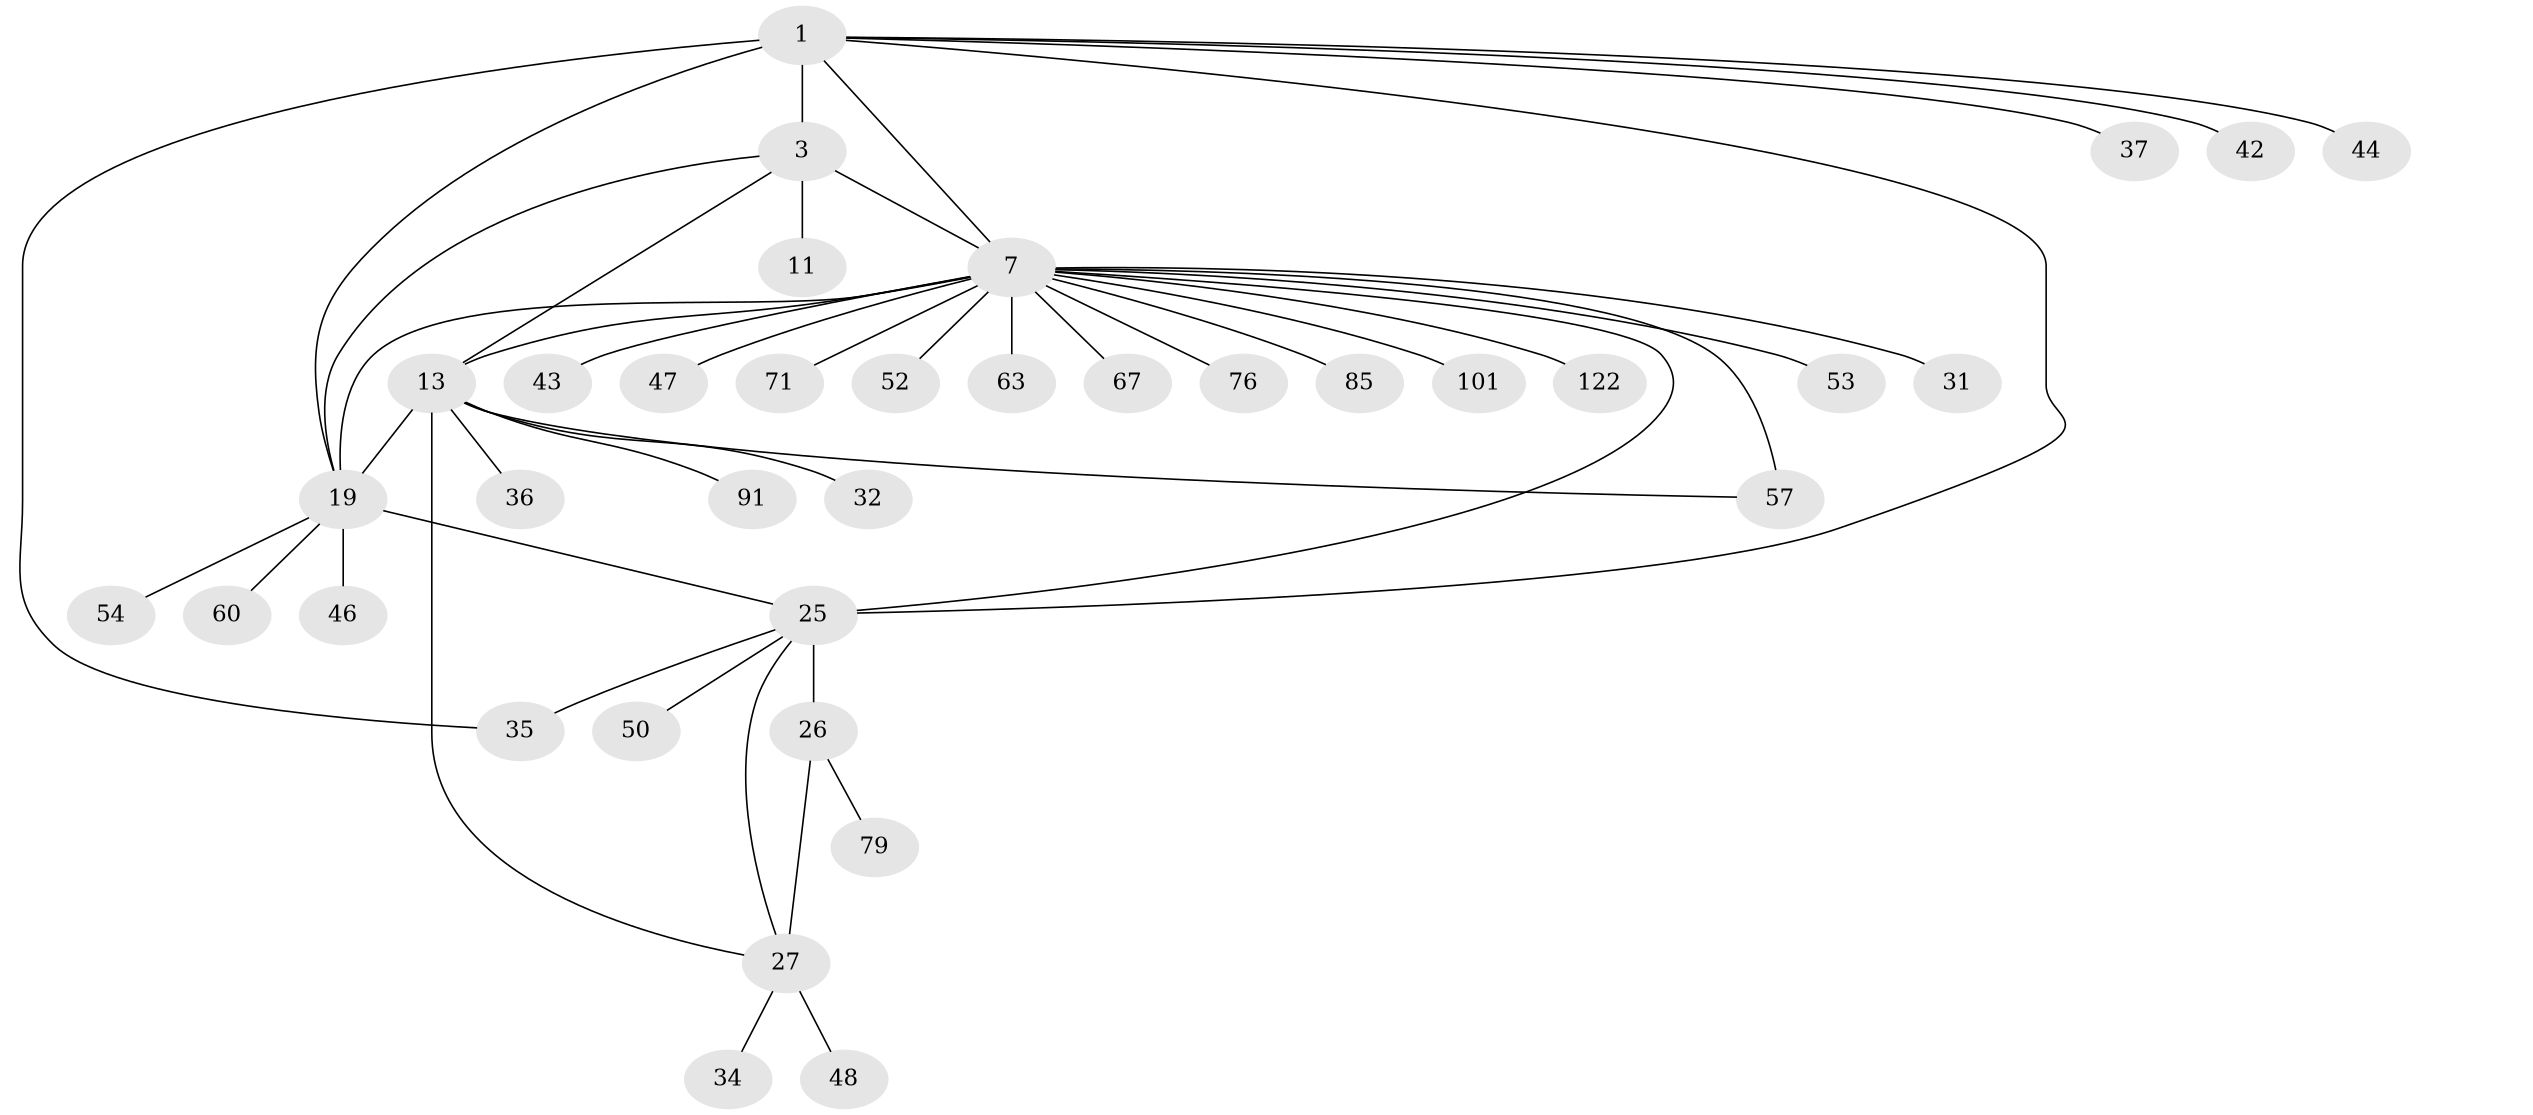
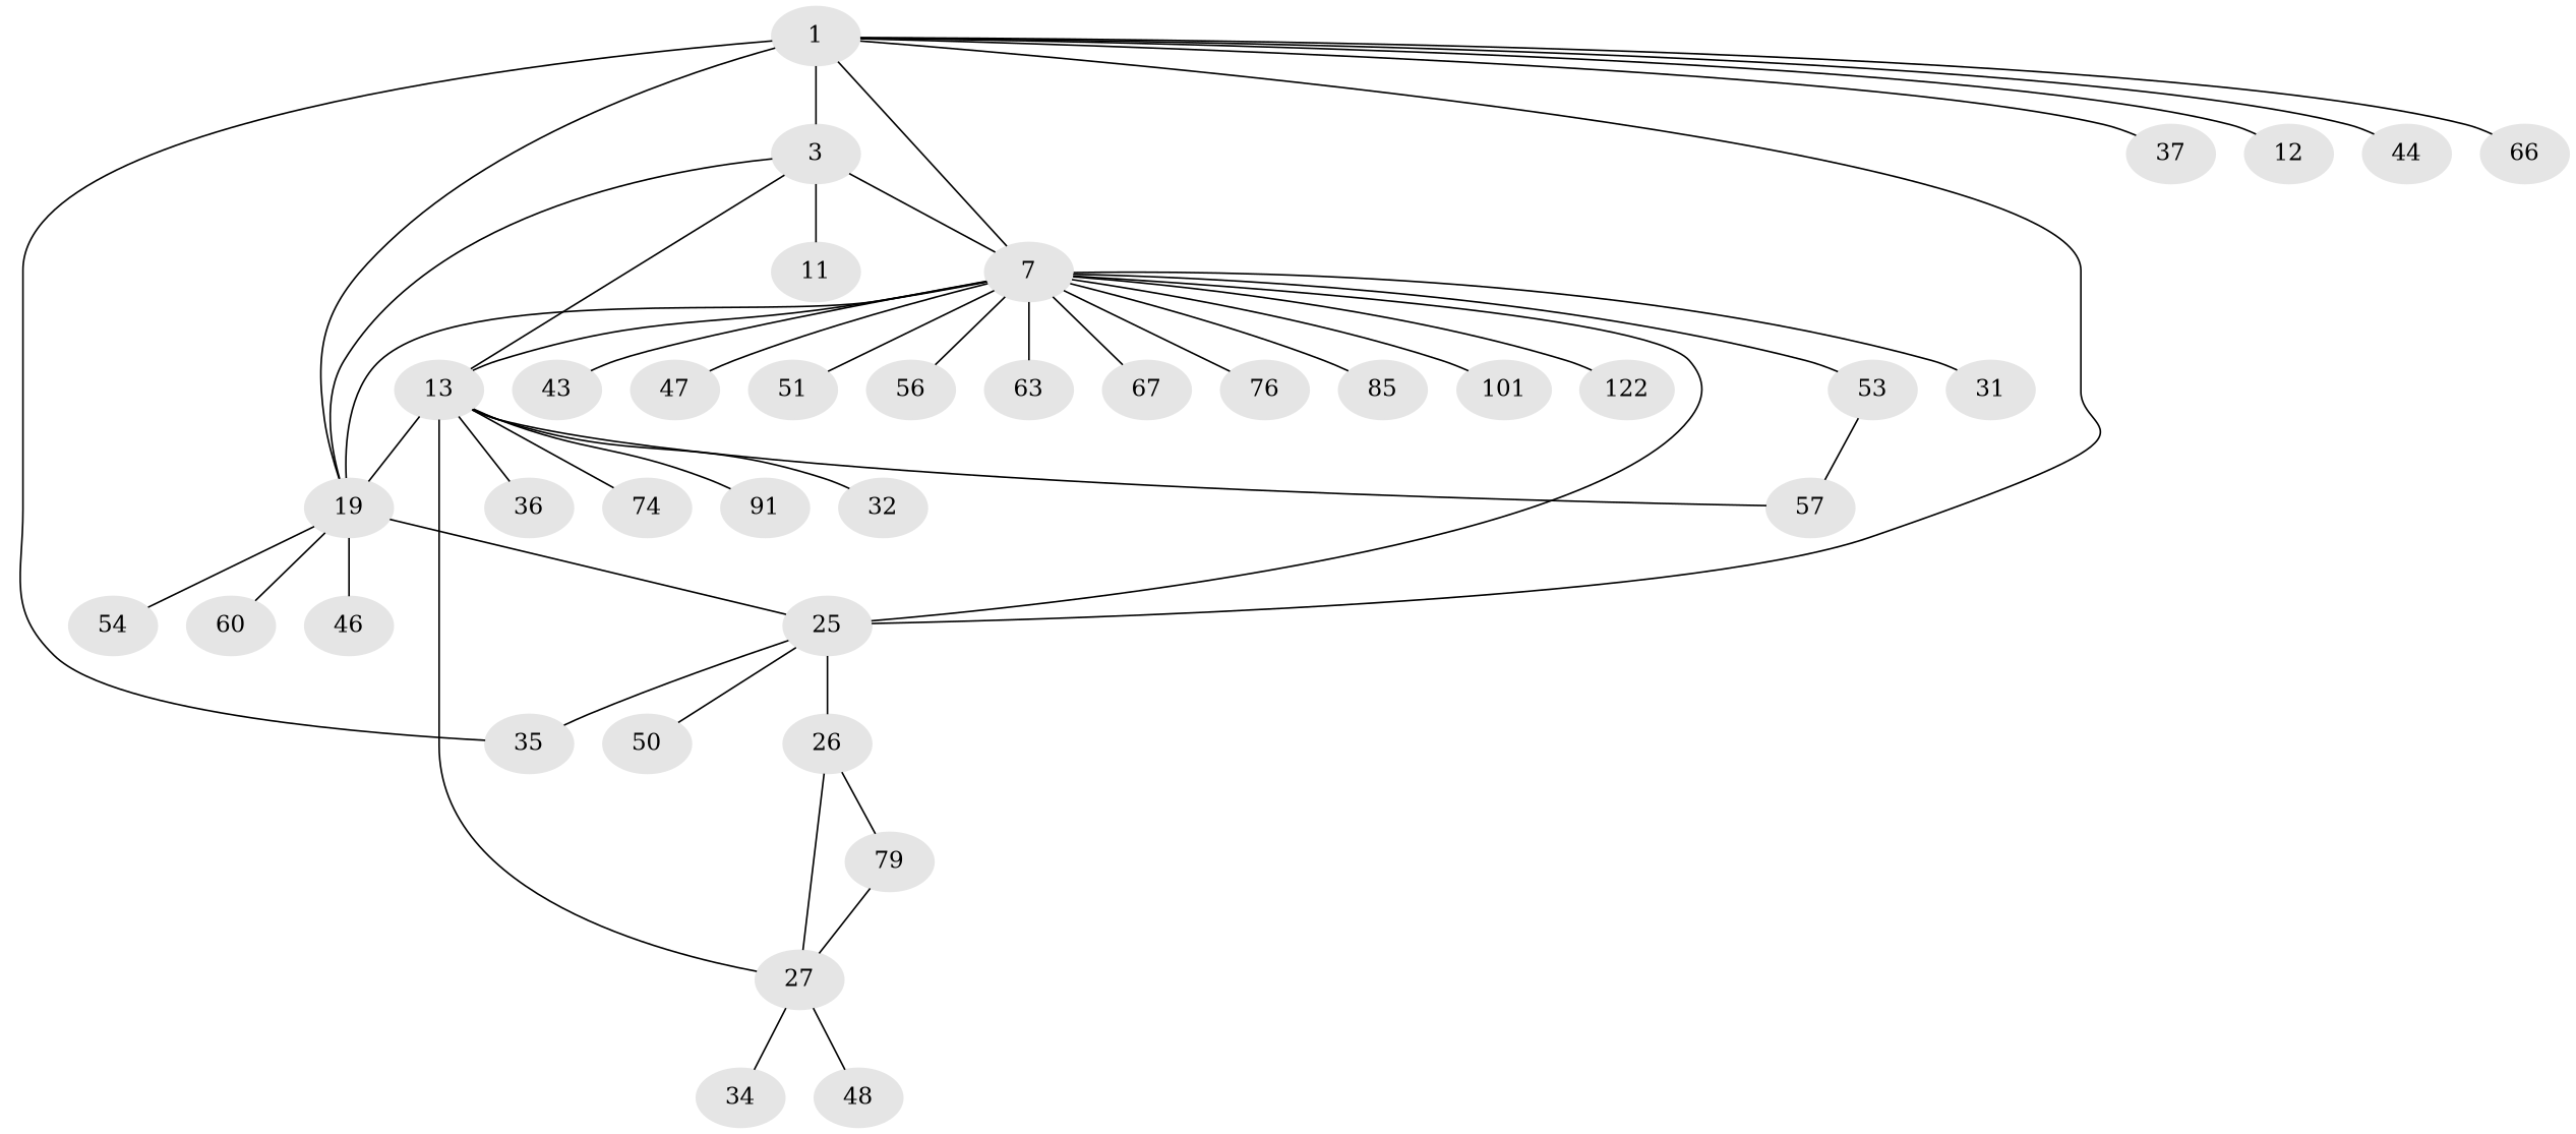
  graph {
    node [color=gray90 style=filled]
    1 [super="+4+98+70+2"]
    3 [super="+45+102+78"]
    7 [super="+8+9"]
    19 [super="+23+38+22+97+77+55+20"]
    25 [super="+82+123+28"]
    35
    37
-   42
+   42 [label=12]
    44 [super="+72"]
+   66 [super="+96"]
    13 [super="+15+16+49+18+14"]
    n12 [label=11]
    31
    43
    47 [super="+127"]
-   51 [label=71]
+   51
    53 [super="+104"]
-   56 [super="+80" label=52]
+   56 [super="+80"]
    57
    63
    n21 [label=67]
    76
    85
    101
    122
    46 [super="+126"]
    54
    60
    27
    26 [super="+29+52+83+62"]
    50
    32
    36
+   74
    91 [super="+106"]
    34
    48
    n38 [label=79]
    1 -- 3 [weight=5]
    1 -- 7
    1 -- 19 [weight=2]
    1 -- 25 [weight=2]
    1 -- 35
    1 -- 37
    1 -- 42
    1 -- 44
+   1 -- 66
    3 -- 7
    3 -- 19 [weight=2]
    3 -- 13 [weight=3]
    3 -- n12
    7 -- 19 [weight=2]
    7 -- 25 [weight=2]
    7 -- 13 [weight=2]
    7 -- 31
    7 -- 43
    7 -- 47
    7 -- 51
    7 -- 53
    7 -- 56
-   7 -- 57
+   53 -- 57
    7 -- 63
    7 -- n21
    7 -- 76
    7 -- 85
    7 -- 101
    7 -- 122
    19 -- 25 [weight=3]
    19 -- 46
    19 -- 54
    19 -- 60
    25 -- 35
-   25 -- 27 [weight=3]
+   n38 -- 27 [weight=3]
    25 -- 26 [weight=6]
    25 -- 50
    13 -- 19 [weight=3]
    13 -- 57
    13 -- 27
    13 -- 32
    13 -- 36
+   13 -- 74
    13 -- 91
    27 -- 34
    27 -- 48
    26 -- 27 [weight=2]
    26 -- n38
  }
